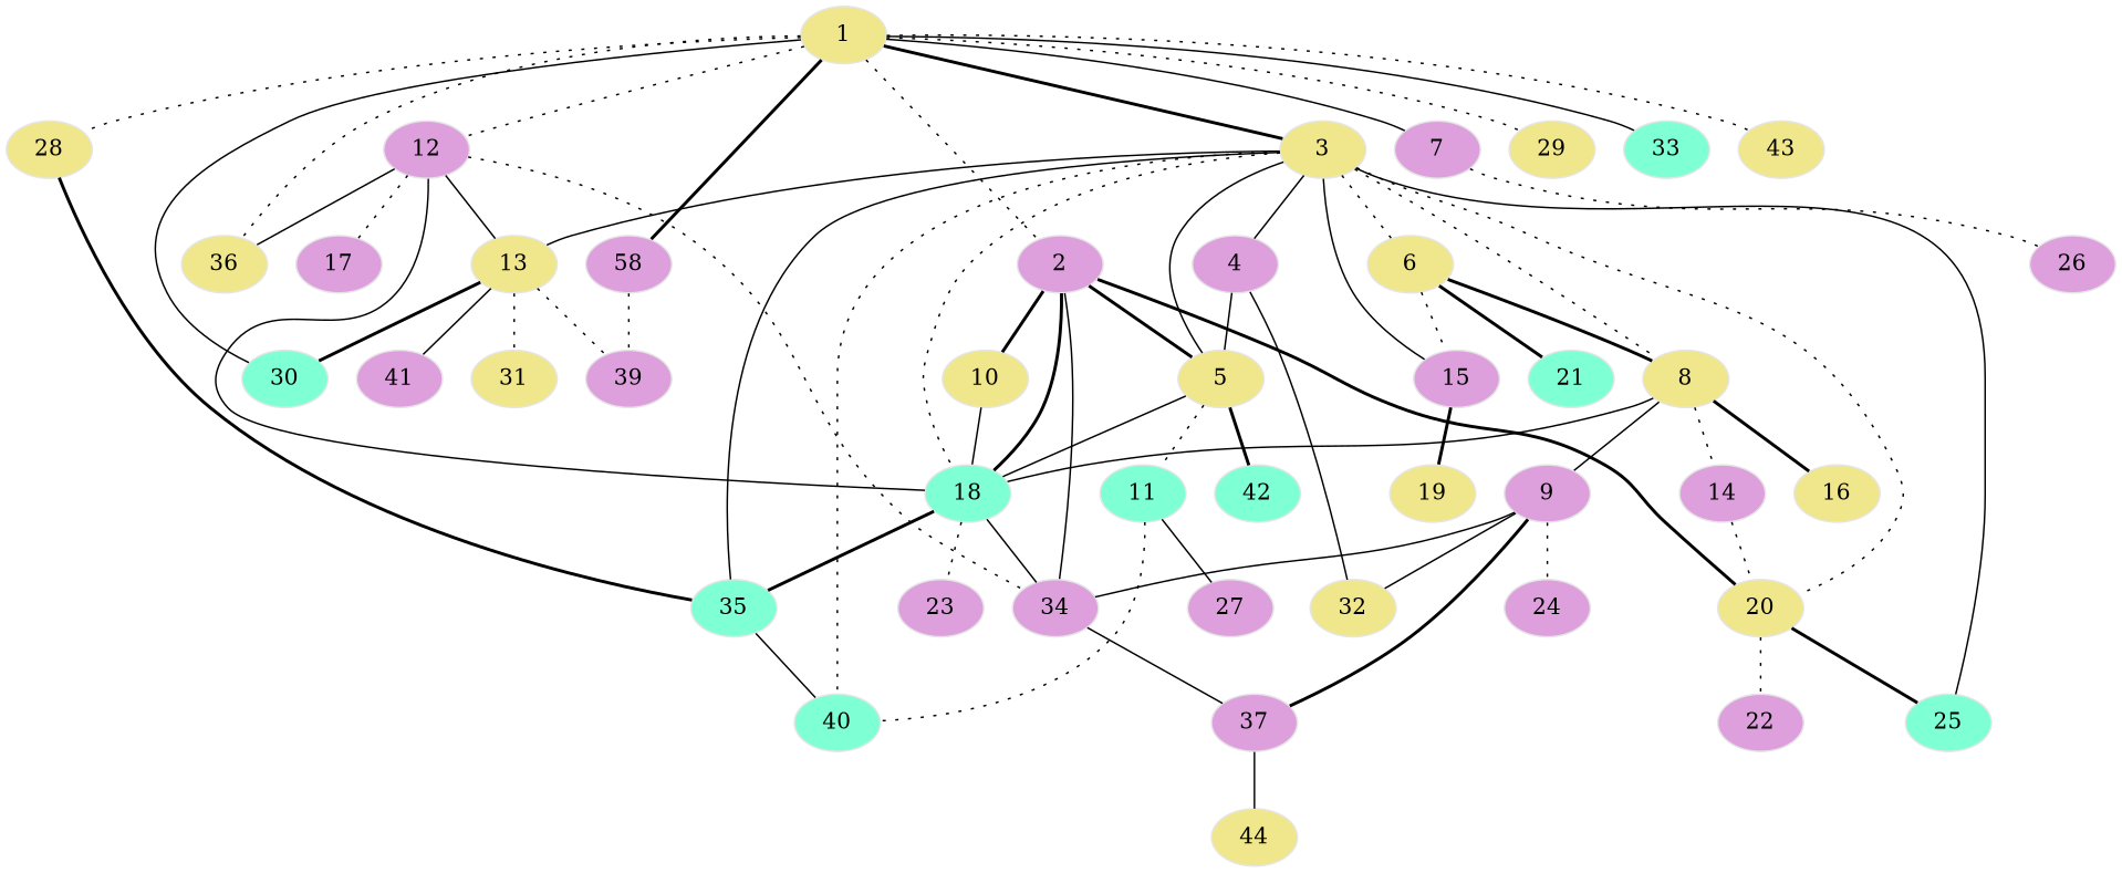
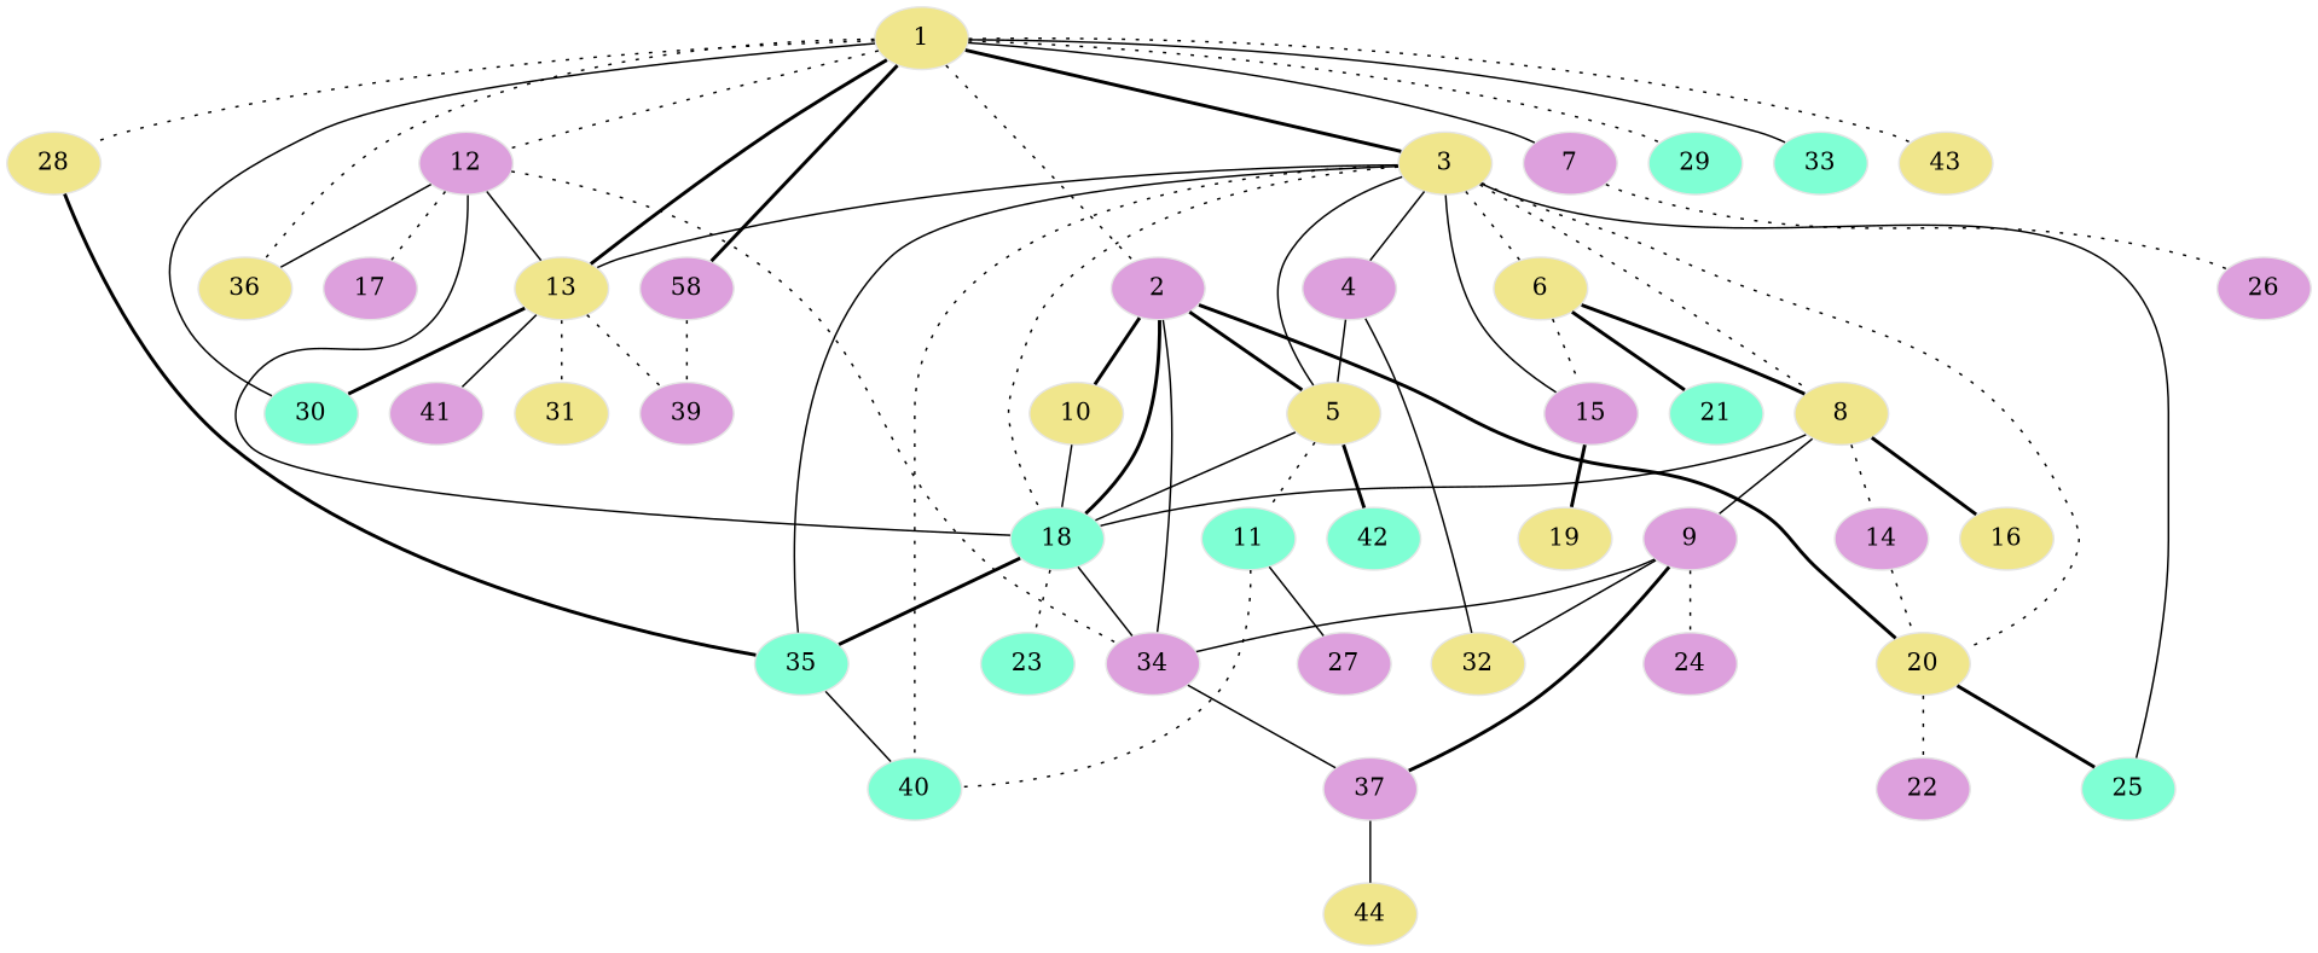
  graph {
    node [color=gray90 fillcolor=plum style=filled]
    edge [style=solid weight=1.0]
    1 [fillcolor=khaki]
    2
    3 [fillcolor=khaki]
    7
    12
    13 [fillcolor=khaki]
    28 [fillcolor=khaki]
-   29 [fillcolor=khaki]
+   29 [fillcolor=aquamarine]
    30 [fillcolor=aquamarine]
    33 [fillcolor=aquamarine]
    36 [fillcolor=khaki]
    n12 [label=58]
    43 [fillcolor=khaki]
    5 [fillcolor=khaki]
    10 [fillcolor=khaki]
    18 [fillcolor=aquamarine]
    20 [fillcolor=khaki]
    34
    4
    6 [fillcolor=khaki]
    8 [fillcolor=khaki]
    15
    25 [fillcolor=aquamarine]
    35 [fillcolor=aquamarine]
    40 [fillcolor=aquamarine]
    26
    17
    31 [fillcolor=khaki]
    39
    41
    11 [fillcolor=aquamarine]
    42 [fillcolor=aquamarine]
-   23
+   23 [fillcolor=aquamarine]
    22
    37
    32 [fillcolor=khaki]
    21 [fillcolor=aquamarine]
    9
    14
    16 [fillcolor=khaki]
    19 [fillcolor=khaki]
    27
    24
    44 [fillcolor=khaki]
    1 -- 2 [style=dotted]
    1 -- 3 [style=bold]
    1 -- 7
    1 -- 12 [style=dotted]
+   1 -- 13 [style=bold]
    1 -- 28 [style=dotted]
    1 -- 29 [style=dotted]
    1 -- 30
    1 -- 33
    1 -- 36 [style=dotted]
    1 -- n12 [style=bold]
    1 -- 43 [style=dotted]
    2 -- 5 [style=bold]
    2 -- 10 [style=bold]
    2 -- 18 [style=bold]
    2 -- 20 [style=bold]
    2 -- 34
    3 -- 13 [weight=2.0]
    3 -- 5
    3 -- 18 [style=dotted]
    3 -- 20 [style=dotted]
    3 -- 4 [weight=2.0]
    3 -- 6 [style=dotted weight=9.0]
    3 -- 8 [style=dotted]
    3 -- 15
    3 -- 25
    3 -- 35
    3 -- 40 [style=dotted]
    7 -- 26 [style=dotted]
    12 -- 13
    12 -- 36
    12 -- 18
    12 -- 34 [style=dotted]
    12 -- 17 [style=dotted]
    13 -- 30 [style=bold]
    13 -- 31 [style=dotted]
    13 -- 39 [style=dotted]
    13 -- 41
    28 -- 35 [style=bold]
    n12 -- 39 [style=dotted]
    5 -- 18 [weight=2.0]
    5 -- 11 [style=dotted]
    5 -- 42 [style=bold]
    10 -- 18
    18 -- 34
    18 -- 35 [style=bold]
    18 -- 23 [style=dotted]
    20 -- 25 [style=bold]
    20 -- 22 [style=dotted]
    34 -- 37
    4 -- 5 [weight=2.0]
    4 -- 32
    6 -- 8 [style=bold]
    6 -- 15 [style=dotted]
    6 -- 21 [style=bold]
    8 -- 18
    8 -- 9
    8 -- 14 [style=dotted]
    8 -- 16 [style=bold weight=2.0]
    15 -- 19 [style=bold]
    35 -- 40
    11 -- 40 [style=dotted]
    11 -- 27
    37 -- 44
    9 -- 34
    9 -- 37 [style=bold]
    9 -- 32
    9 -- 24 [style=dotted weight=3.0]
    14 -- 20 [style=dotted]
  }
